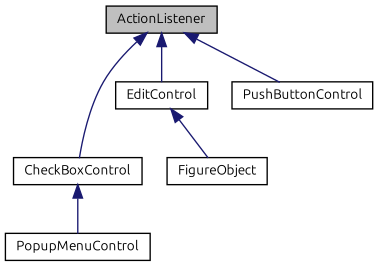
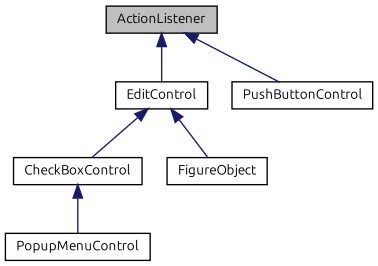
  digraph {
    fontname=Ubuntu
    node [color=black fillcolor=white fontname=Ubuntu fontsize=10 shape=record style=filled]
    edge [color=midnightblue dir=back fontname=Ubuntu fontsize=10 labelfontname=FreeSans labelfontsize=10 style=solid]
    n1 [fillcolor=grey75 fontcolor=black height=0.2 label=ActionListener width=0.4]
    n2 [height=0.2 label=CheckBoxControl width=0.4]
    n3 [height=0.2 label=EditControl width=0.4]
    n4 [height=0.2 label=PushButtonControl width=0.4]
    n5 [height=0.2 label=PopupMenuControl width=0.4]
    n6 [height=0.2 label=FigureObject width=0.4]
-   n1 -> n2
+   n3 -> n2
    n1 -> n3
    n1 -> n4
    n2 -> n5
    n3 -> n6
  }
